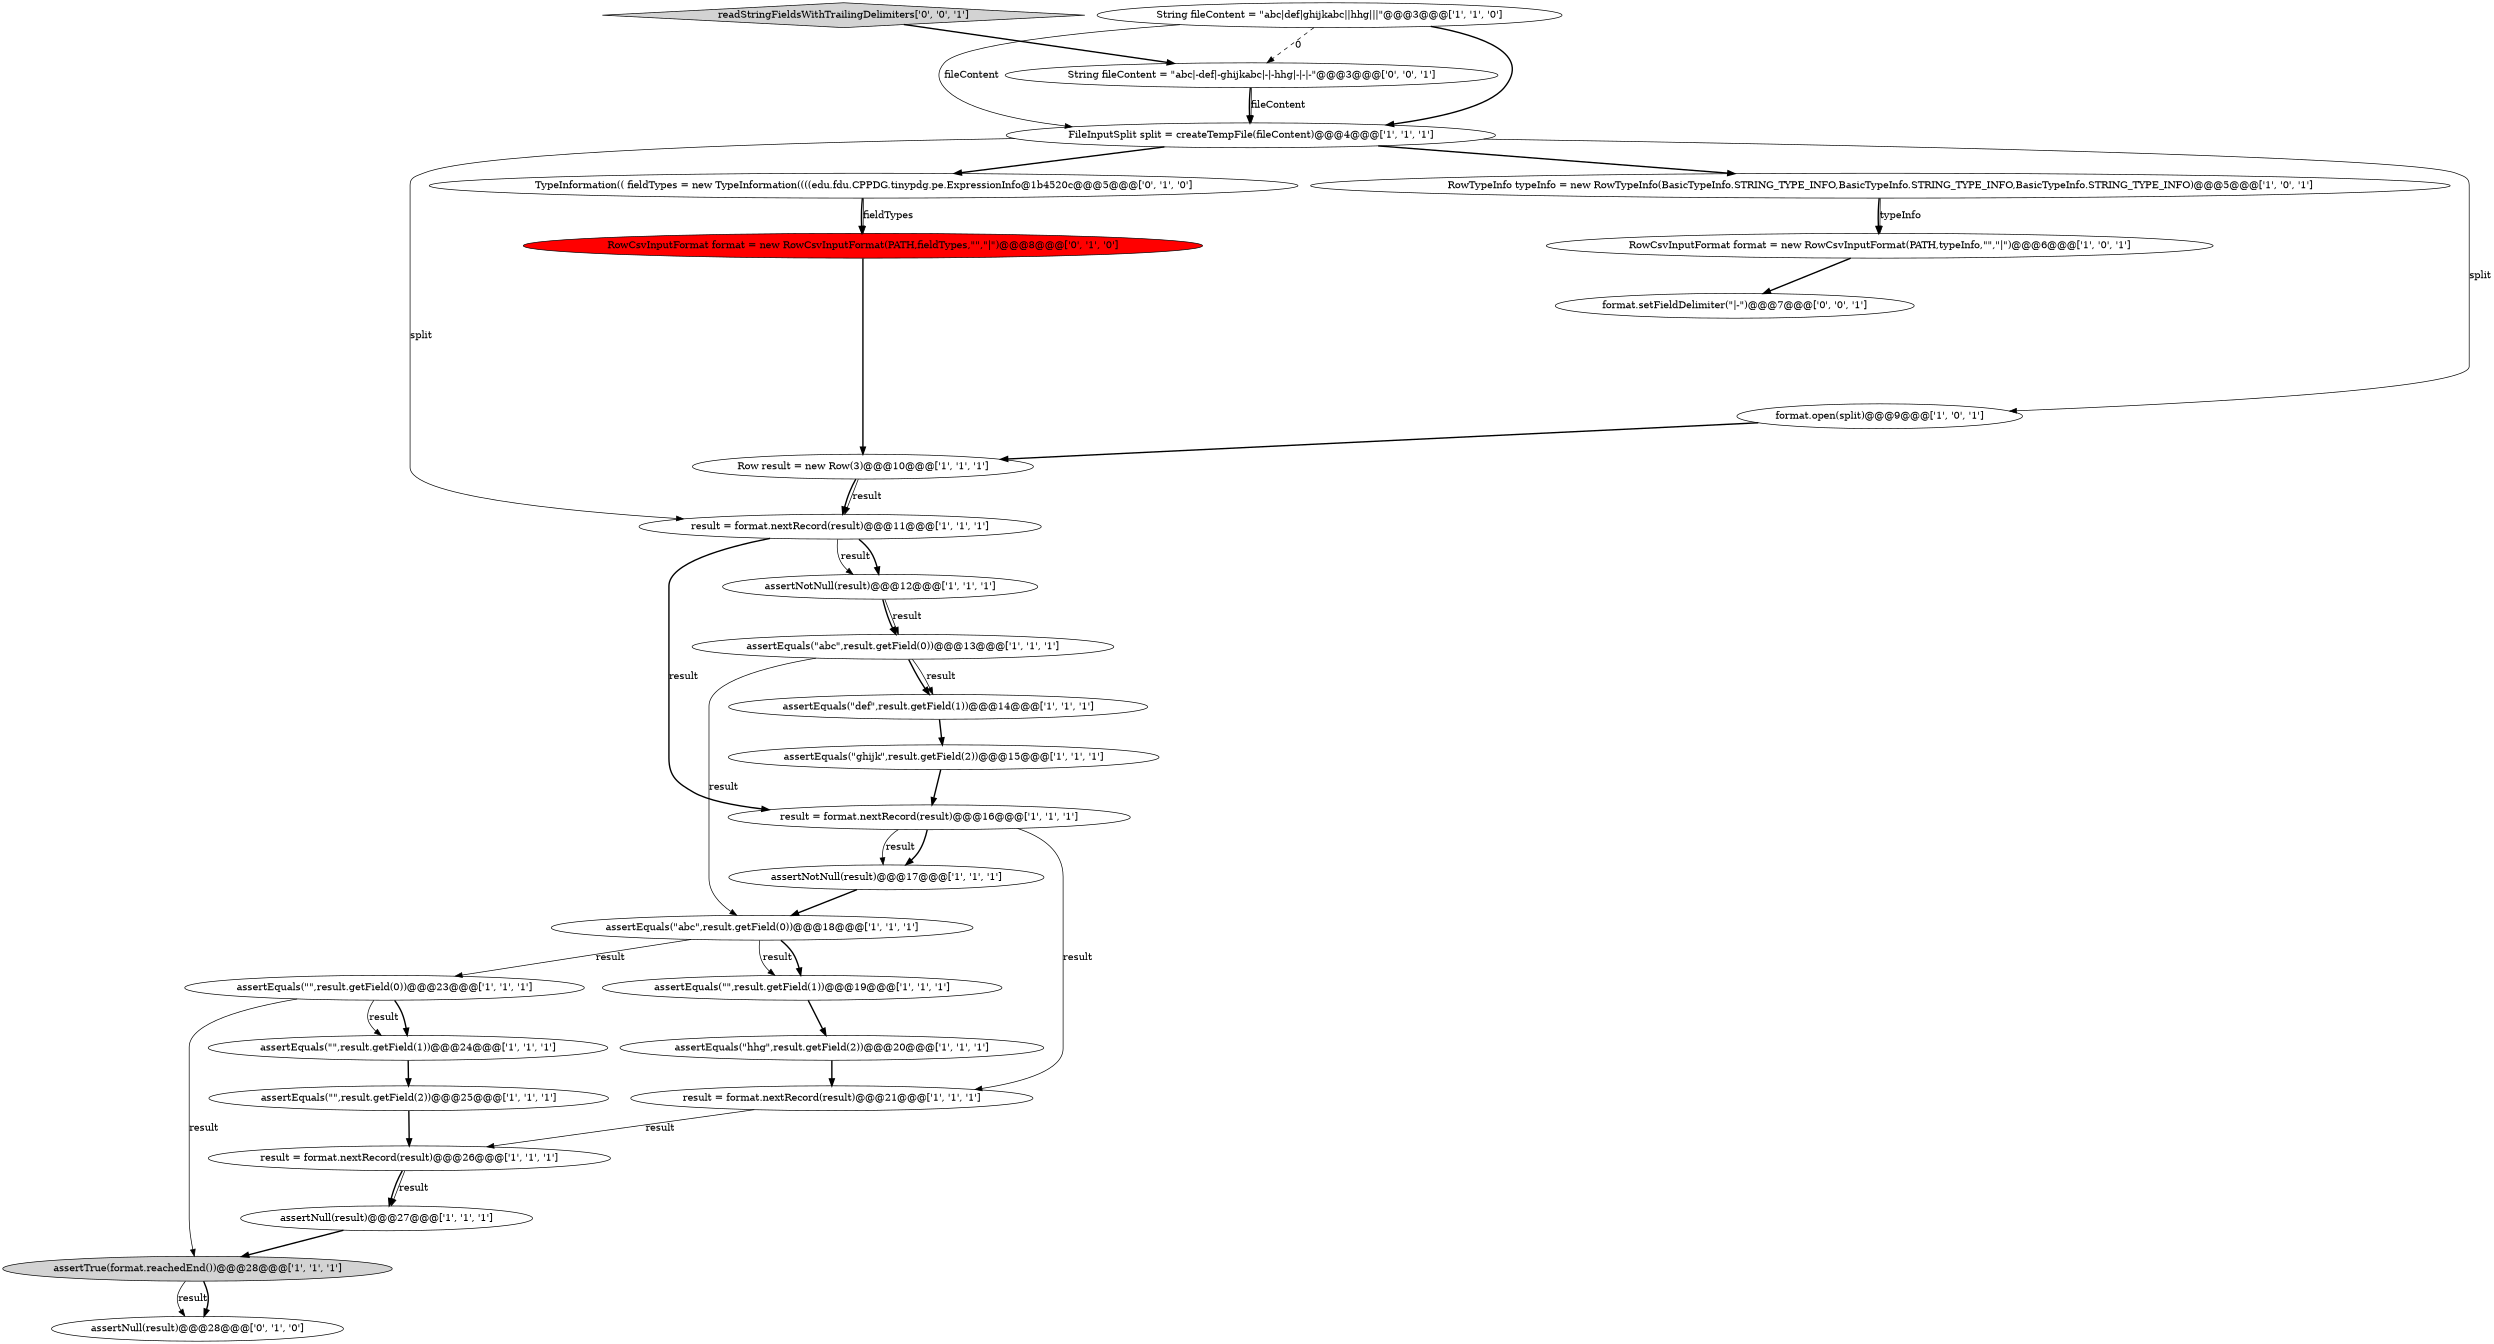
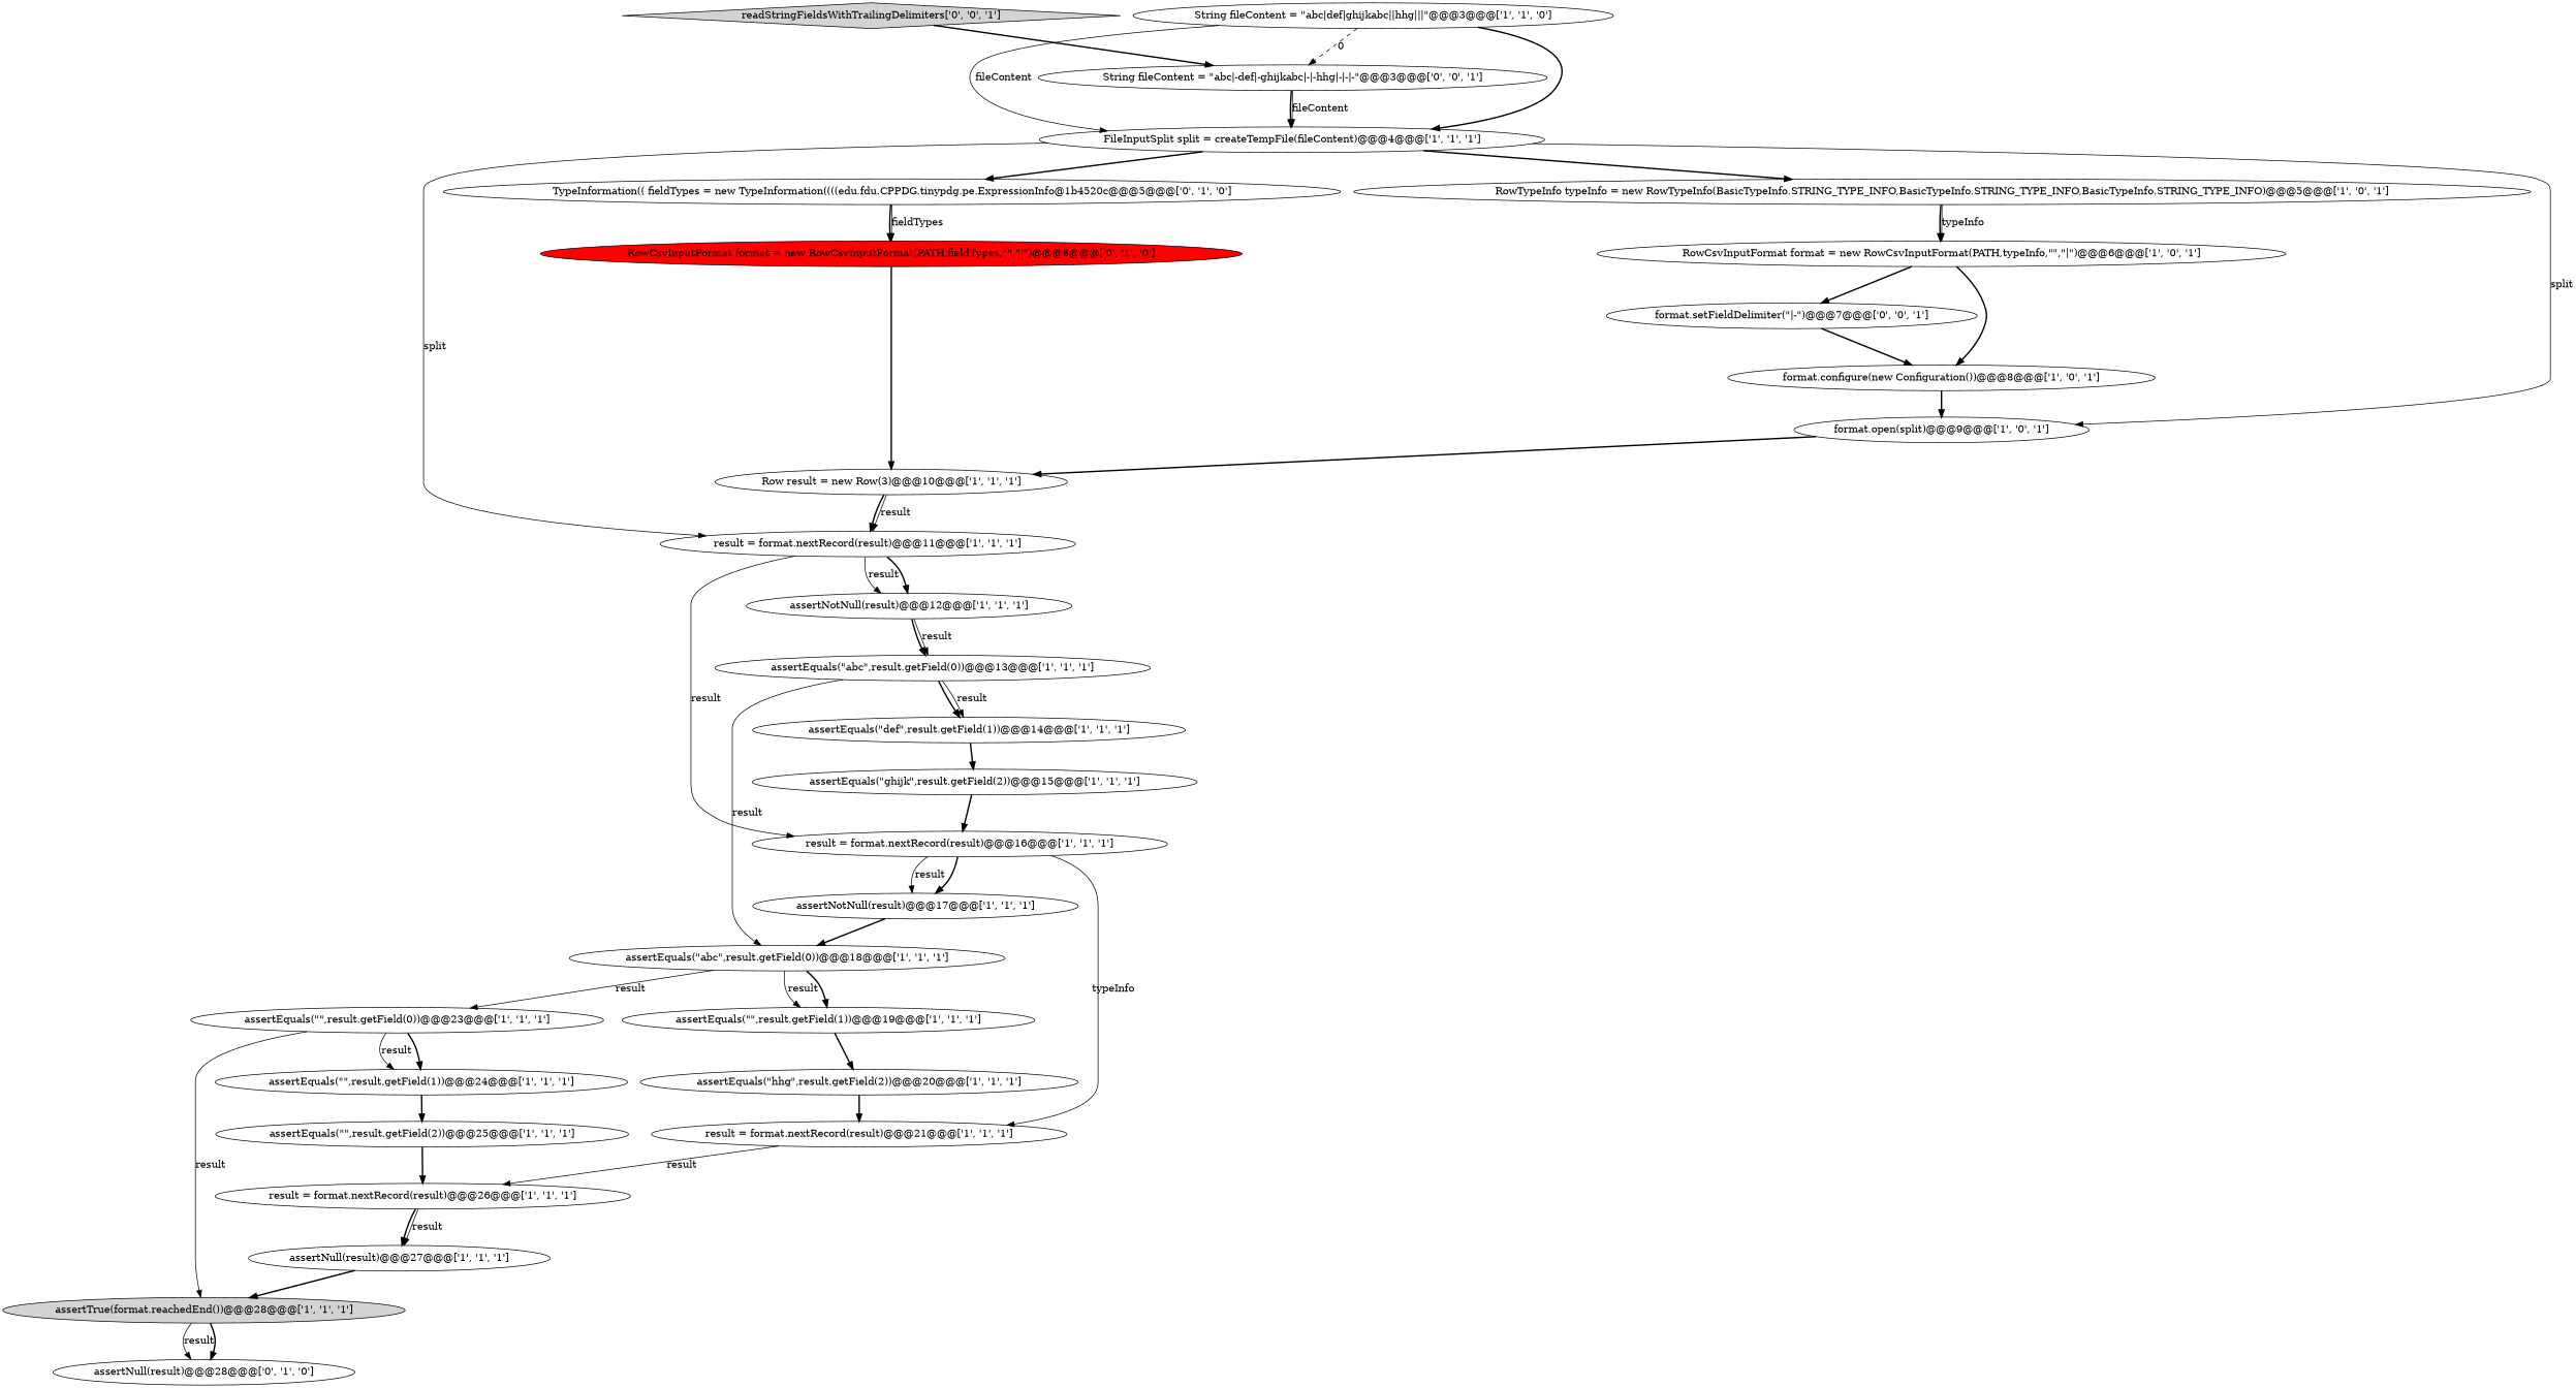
  digraph {
    node [fillcolor=white shape=ellipse style=filled]
    edge [style=bold]
    n1 [label="assertEquals(\"\",result.getField(1))@@@19@@@['1', '1', '1']"]
    n2 [label="assertEquals(\"hhg\",result.getField(2))@@@20@@@['1', '1', '1']"]
    n3 [label="result = format.nextRecord(result)@@@21@@@['1', '1', '1']"]
    n4 [label="format.setFieldDelimiter(\"|-\")@@@7@@@['0', '0', '1']"]
+   n5 [label="format.configure(new Configuration())@@@8@@@['1', '0', '1']"]
    n6 [label="format.open(split)@@@9@@@['1', '0', '1']"]
    n7 [label="assertNotNull(result)@@@17@@@['1', '1', '1']"]
    n8 [label="assertEquals(\"abc\",result.getField(0))@@@18@@@['1', '1', '1']"]
    n9 [label="assertEquals(\"\",result.getField(0))@@@23@@@['1', '1', '1']"]
    n10 [fillcolor=lightgray label="assertTrue(format.reachedEnd())@@@28@@@['1', '1', '1']"]
    n11 [label="assertEquals(\"\",result.getField(1))@@@24@@@['1', '1', '1']"]
    n12 [label="Row result = new Row(3)@@@10@@@['1', '1', '1']"]
    n13 [label="String fileContent = \"abc|def|ghijkabc||hhg|||\"@@@3@@@['1', '1', '0']"]
    n14 [label="FileInputSplit split = createTempFile(fileContent)@@@4@@@['1', '1', '1']"]
    n15 [label="String fileContent = \"abc|-def|-ghijkabc|-|-hhg|-|-|-\"@@@3@@@['0', '0', '1']"]
    n16 [label="assertEquals(\"def\",result.getField(1))@@@14@@@['1', '1', '1']"]
    n17 [label="assertEquals(\"ghijk\",result.getField(2))@@@15@@@['1', '1', '1']"]
    n18 [label="result = format.nextRecord(result)@@@16@@@['1', '1', '1']"]
    n19 [label="assertEquals(\"abc\",result.getField(0))@@@13@@@['1', '1', '1']"]
    n20 [label="assertNotNull(result)@@@12@@@['1', '1', '1']"]
    n21 [label="result = format.nextRecord(result)@@@11@@@['1', '1', '1']"]
    n22 [label="assertNull(result)@@@27@@@['1', '1', '1']"]
    n23 [label="assertNull(result)@@@28@@@['0', '1', '0']"]
    n24 [label="TypeInformation(( fieldTypes = new TypeInformation((((edu.fdu.CPPDG.tinypdg.pe.ExpressionInfo@1b4520c@@@5@@@['0', '1', '0']"]
    n25 [label="RowTypeInfo typeInfo = new RowTypeInfo(BasicTypeInfo.STRING_TYPE_INFO,BasicTypeInfo.STRING_TYPE_INFO,BasicTypeInfo.STRING_TYPE_INFO)@@@5@@@['1', '0', '1']"]
    n26 [fillcolor=red label="RowCsvInputFormat format = new RowCsvInputFormat(PATH,fieldTypes,\"\",\"|\")@@@8@@@['0', '1', '0']"]
    n27 [label="RowCsvInputFormat format = new RowCsvInputFormat(PATH,typeInfo,\"\",\"|\")@@@6@@@['1', '0', '1']"]
    n28 [label="result = format.nextRecord(result)@@@26@@@['1', '1', '1']"]
    n29 [label="assertEquals(\"\",result.getField(2))@@@25@@@['1', '1', '1']"]
    n30 [fillcolor=lightgray label="readStringFieldsWithTrailingDelimiters['0', '0', '1']" shape=diamond]
    n1 -> n2
    n2 -> n3
    n3 -> n28 [label=result style=solid]
+   n4 -> n5
+   n5 -> n6
    n6 -> n12
    n7 -> n8
    n8 -> n1 [label=result style=solid]
    n8 -> n1
    n8 -> n9 [label=result style=solid]
    n9 -> n10 [label=result style=solid]
    n9 -> n11
    n9 -> n11 [label=result style=solid]
    n10 -> n23 [label=result style=solid]
    n10 -> n23
    n11 -> n29
    n12 -> n21 [label=result style=solid]
    n12 -> n21
    n13 -> n14 [label=fileContent style=solid]
    n13 -> n14
    n13 -> n15 [label=0 style=dashed]
    n14 -> n6 [label=split style=solid]
    n14 -> n21 [label=split style=solid]
    n14 -> n24
    n14 -> n25
    n15 -> n14
    n15 -> n14 [label=fileContent style=solid]
    n16 -> n17
    n17 -> n18
-   n18 -> n3 [label=result style=solid]
+   n18 -> n3 [label=typeInfo style=solid]
    n18 -> n7
    n18 -> n7 [label=result style=solid]
    n19 -> n8 [label=result style=solid]
    n19 -> n16
    n19 -> n16 [label=result style=solid]
    n20 -> n19 [label=result style=solid]
    n20 -> n19
-   n21 -> n18 [label=result]
+   n21 -> n18 [label=result style=solid]
    n21 -> n20 [label=result style=solid]
    n21 -> n20
    n22 -> n10
    n24 -> n26
    n24 -> n26 [label=fieldTypes style=solid]
    n25 -> n27 [label=typeInfo style=solid]
    n25 -> n27
    n26 -> n12
    n27 -> n4
+   n27 -> n5
    n28 -> n22
    n28 -> n22 [label=result style=solid]
    n29 -> n28
    n30 -> n15
  }
